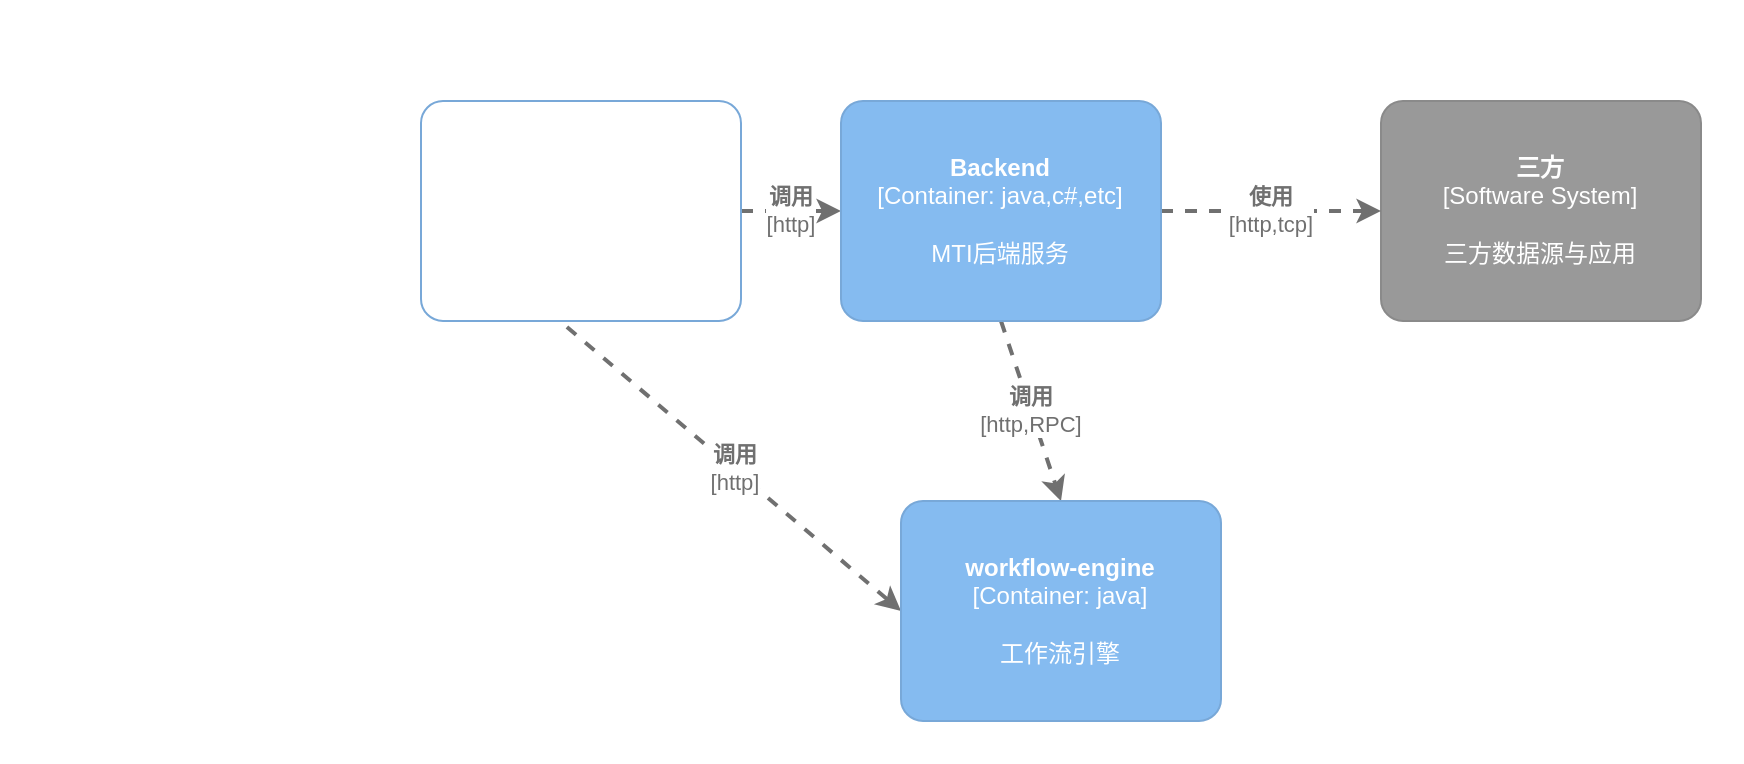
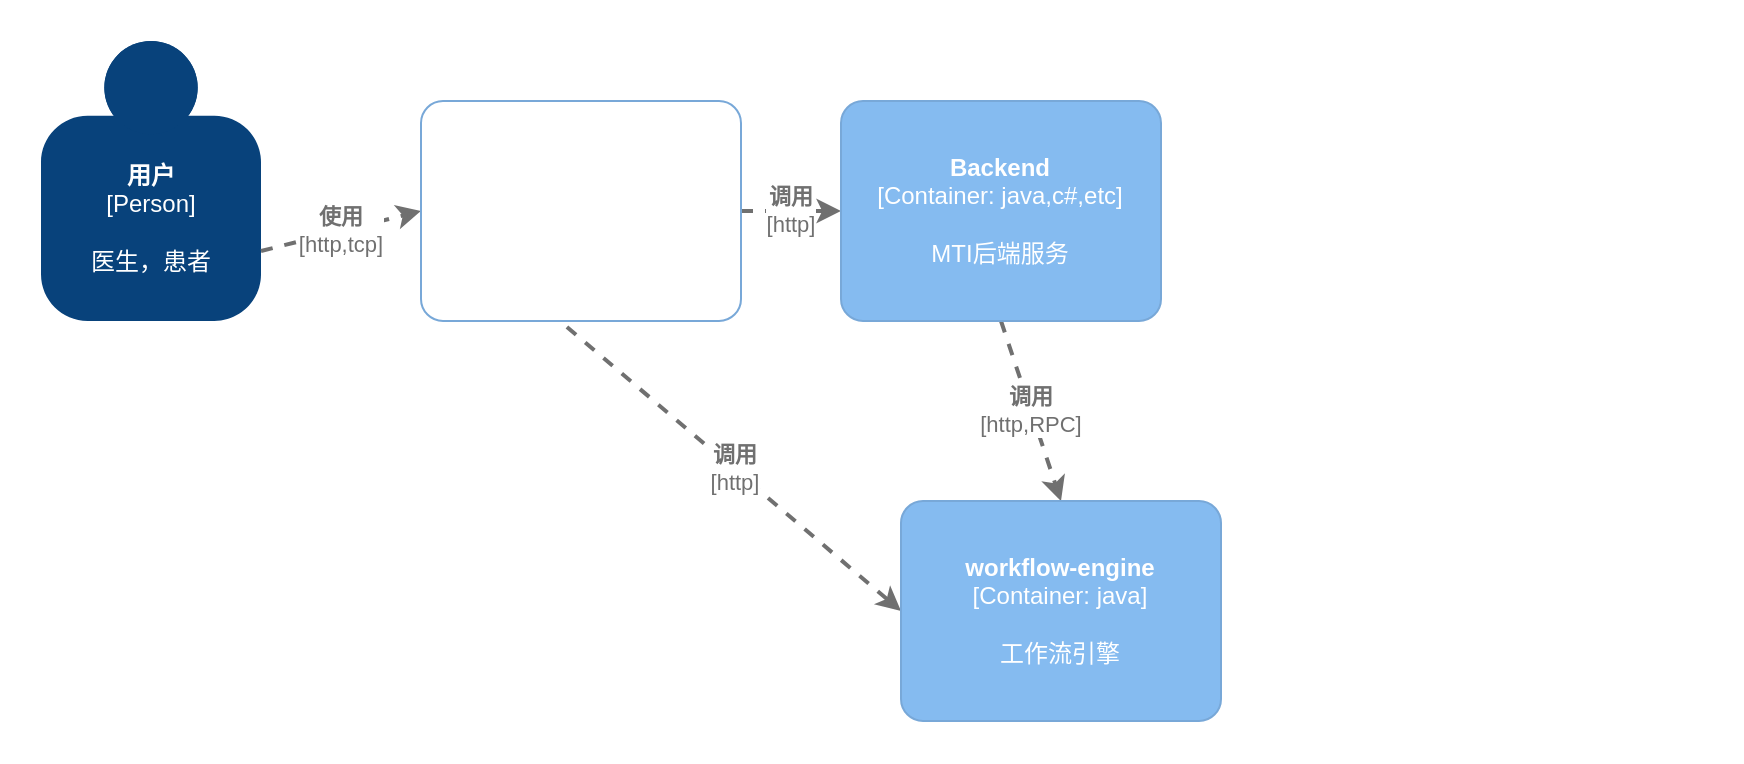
  <mxCell id="0" />
  <mxCell id="1" parent="0" />
- <mxCell id="3" value="&lt;b&gt;三方&lt;/b&gt;&lt;div&gt;[Software System]&lt;/div&gt;&lt;br&gt;&lt;div&gt;三方数据源与应用&lt;/div&gt;" style="rounded=1;whiteSpace=wrap;html=1;labelBackgroundColor=none;fillColor=#999999;fontColor=#ffffff;align=center;arcSize=10;strokeColor=#8A8A8A;metaEdit=1;metaData={&quot;c4Type&quot;:{&quot;editable&quot;:false}};points=[[0.25,0,0],[0.5,0,0],[0.75,0,0],[1,0.25,0],[1,0.5,0],[1,0.75,0],[0.75,1,0],[0.5,1,0],[0.25,1,0],[0,0.75,0],[0,0.5,0],[0,0.25,0]];" parent="1" vertex="1"><mxGeometry x="690" y="50" width="160" height="110.0" as="geometry" /></mxCell>
+ <mxCell id="2" value="&lt;b&gt;用户&lt;/b&gt;&lt;div&gt;[Person]&lt;/div&gt;&lt;br&gt;&lt;div&gt;医生，患者&lt;/div&gt;" style="html=1;dashed=0;whitespace=wrap;fillColor=#08427b;strokeColor=none;fontColor=#ffffff;shape=mxgraph.c4.person;align=center;metaEdit=1;points=[[0.5,0,0],[1,0.5,0],[1,0.75,0],[0.75,1,0],[0.5,1,0],[0.25,1,0],[0,0.75,0],[0,0.5,0]];metaData={&quot;c4Type&quot;:{&quot;editable&quot;:false}};" parent="1" vertex="1"><mxGeometry x="20" y="20" width="110.0" height="140" as="geometry" /></mxCell>
  <mxCell id="4" value="&lt;div style=&quot;text-align: left&quot;&gt;&lt;div style=&quot;text-align: center&quot;&gt;&lt;b&gt;调用&lt;/b&gt;&lt;/div&gt;&lt;div style=&quot;text-align: center&quot;&gt;[http,RPC]&lt;/div&gt;&lt;/div&gt;" style="edgeStyle=none;rounded=0;html=1;entryX=0.5;entryY=0;jettySize=auto;orthogonalLoop=1;strokeColor=#707070;strokeWidth=2;fontColor=#707070;jumpStyle=none;dashed=1;metaEdit=1;metaData={&quot;c4Type&quot;:{&quot;editable&quot;:false}};exitX=0.5;exitY=1;exitDx=0;exitDy=0;exitPerimeter=0;entryDx=0;entryDy=0;entryPerimeter=0;" parent="1" source="10" target="11" edge="1"><mxGeometry width="160" relative="1" as="geometry"><mxPoint x="320" y="480" as="sourcePoint" /><mxPoint x="480" y="480" as="targetPoint" /></mxGeometry></mxCell>
  <mxCell id="5" value="&lt;div style=&quot;text-align: left&quot;&gt;&lt;div style=&quot;text-align: center&quot;&gt;&lt;b&gt;调用&lt;/b&gt;&lt;/div&gt;&lt;div style=&quot;text-align: center&quot;&gt;[http]&lt;/div&gt;&lt;/div&gt;" style="edgeStyle=none;rounded=0;html=1;entryX=0;entryY=0.5;jettySize=auto;orthogonalLoop=1;strokeColor=#707070;strokeWidth=2;fontColor=#707070;jumpStyle=none;dashed=1;metaEdit=1;metaData={&quot;c4Type&quot;:{&quot;editable&quot;:false}};exitX=0.456;exitY=1.027;exitDx=0;exitDy=0;exitPerimeter=0;entryDx=0;entryDy=0;entryPerimeter=0;" parent="1" source="9" target="11" edge="1"><mxGeometry width="160" relative="1" as="geometry"><mxPoint x="320" y="380" as="sourcePoint" /><mxPoint x="480" y="380" as="targetPoint" /></mxGeometry></mxCell>
  <mxCell id="6" value="&lt;div style=&quot;text-align: left&quot;&gt;&lt;div style=&quot;text-align: center&quot;&gt;&lt;b&gt;调用&lt;/b&gt;&lt;/div&gt;&lt;div style=&quot;text-align: center&quot;&gt;[http]&lt;/div&gt;&lt;/div&gt;" style="edgeStyle=none;rounded=0;html=1;entryX=0;entryY=0.5;jettySize=auto;orthogonalLoop=1;strokeColor=#707070;strokeWidth=2;fontColor=#707070;jumpStyle=none;dashed=1;metaEdit=1;metaData={&quot;c4Type&quot;:{&quot;editable&quot;:false}};entryDx=0;entryDy=0;entryPerimeter=0;exitX=1;exitY=0.5;exitDx=0;exitDy=0;exitPerimeter=0;" parent="1" source="9" target="10" edge="1"><mxGeometry width="160" relative="1" as="geometry"><mxPoint x="150" y="310" as="sourcePoint" /><mxPoint x="310" y="310" as="targetPoint" /></mxGeometry></mxCell>
- <mxCell id="8" value="&lt;div style=&quot;text-align: left&quot;&gt;&lt;div style=&quot;text-align: center&quot;&gt;&lt;b&gt;使用&lt;/b&gt;&lt;/div&gt;&lt;div style=&quot;text-align: center&quot;&gt;[http,tcp]&lt;/div&gt;&lt;/div&gt;" style="edgeStyle=none;rounded=0;html=1;jettySize=auto;orthogonalLoop=1;strokeColor=#707070;strokeWidth=2;fontColor=#707070;jumpStyle=none;dashed=1;metaEdit=1;metaData={&quot;c4Type&quot;:{&quot;editable&quot;:false}};exitX=1;exitY=0.5;exitDx=0;exitDy=0;exitPerimeter=0;" parent="1" source="10" target="3" edge="1"><mxGeometry width="160" relative="1" as="geometry"><mxPoint x="820" y="480" as="sourcePoint" /><mxPoint x="980" y="480" as="targetPoint" /></mxGeometry></mxCell>
+ <mxCell id="7" value="&lt;div style=&quot;text-align: left&quot;&gt;&lt;div style=&quot;text-align: center&quot;&gt;&lt;b&gt;使用&lt;/b&gt;&lt;/div&gt;&lt;div style=&quot;text-align: center&quot;&gt;[http,tcp]&lt;/div&gt;&lt;/div&gt;" style="edgeStyle=none;rounded=0;html=1;entryX=0;entryY=0.5;jettySize=auto;orthogonalLoop=1;strokeColor=#707070;strokeWidth=2;fontColor=#707070;jumpStyle=none;dashed=1;metaEdit=1;metaData={&quot;c4Type&quot;:{&quot;editable&quot;:false}};exitX=1;exitY=0.75;exitDx=0;exitDy=0;exitPerimeter=0;entryDx=0;entryDy=0;entryPerimeter=0;" parent="1" source="2" target="9" edge="1"><mxGeometry width="160" relative="1" as="geometry"><mxPoint x="200" y="340" as="sourcePoint" /><mxPoint x="360" y="340" as="targetPoint" /></mxGeometry></mxCell>
  <mxCell id="9" value="&lt;b&gt;Viewer&lt;/b&gt;&lt;div&gt;[Container: h5,native]&lt;/div&gt;&lt;br&gt;&lt;div&gt;MTI前端&lt;/div&gt;" style="rounded=1;whiteSpace=wrap;html=1;labelBackgroundColor=none;fillColor=#ffffff;fontColor=#ffffff;align=center;arcSize=10;strokeColor=#78A8D8;metaEdit=1;metaData={&quot;c4Type&quot;:{&quot;editable&quot;:false}};points=[[0.25,0,0],[0.5,0,0],[0.75,0,0],[1,0.25,0],[1,0.5,0],[1,0.75,0],[0.75,1,0],[0.5,1,0],[0.25,1,0],[0,0.75,0],[0,0.5,0],[0,0.25,0]];" vertex="1" parent="1"><mxGeometry x="210" y="50" width="160" height="110.0" as="geometry" /></mxCell>
  <mxCell id="10" value="&lt;b&gt;Backend&lt;/b&gt;&lt;div&gt;[Container: java,c#,etc]&lt;/div&gt;&lt;br&gt;&lt;div&gt;MTI后端服务&lt;/div&gt;" style="rounded=1;whiteSpace=wrap;html=1;labelBackgroundColor=none;fillColor=#85BBF0;fontColor=#ffffff;align=center;arcSize=10;strokeColor=#78A8D8;metaEdit=1;metaData={&quot;c4Type&quot;:{&quot;editable&quot;:false}};points=[[0.25,0,0],[0.5,0,0],[0.75,0,0],[1,0.25,0],[1,0.5,0],[1,0.75,0],[0.75,1,0],[0.5,1,0],[0.25,1,0],[0,0.75,0],[0,0.5,0],[0,0.25,0]];" vertex="1" parent="1"><mxGeometry x="420" y="50" width="160" height="110.0" as="geometry" /></mxCell>
  <mxCell id="11" value="&lt;b&gt;workflow-engine&lt;/b&gt;&lt;div&gt;[Container: java]&lt;/div&gt;&lt;br&gt;&lt;div&gt;工作流引擎&lt;/div&gt;" style="rounded=1;whiteSpace=wrap;html=1;labelBackgroundColor=none;fillColor=#85BBF0;fontColor=#ffffff;align=center;arcSize=10;strokeColor=#78A8D8;metaEdit=1;metaData={&quot;c4Type&quot;:{&quot;editable&quot;:false}};points=[[0.25,0,0],[0.5,0,0],[0.75,0,0],[1,0.25,0],[1,0.5,0],[1,0.75,0],[0.75,1,0],[0.5,1,0],[0.25,1,0],[0,0.75,0],[0,0.5,0],[0,0.25,0]];" vertex="1" parent="1"><mxGeometry x="450" y="250" width="160" height="110.0" as="geometry" /></mxCell>
